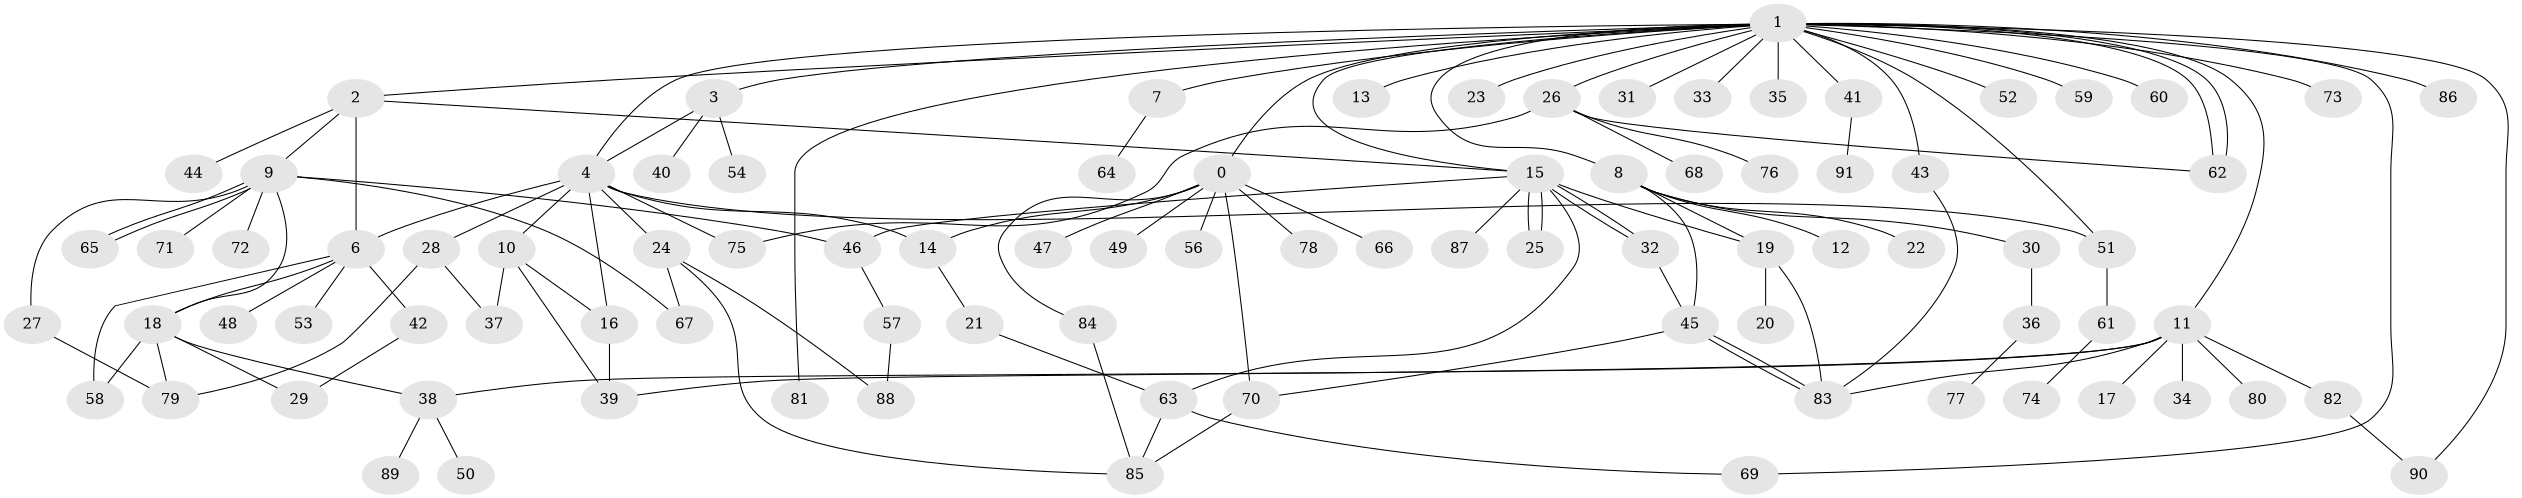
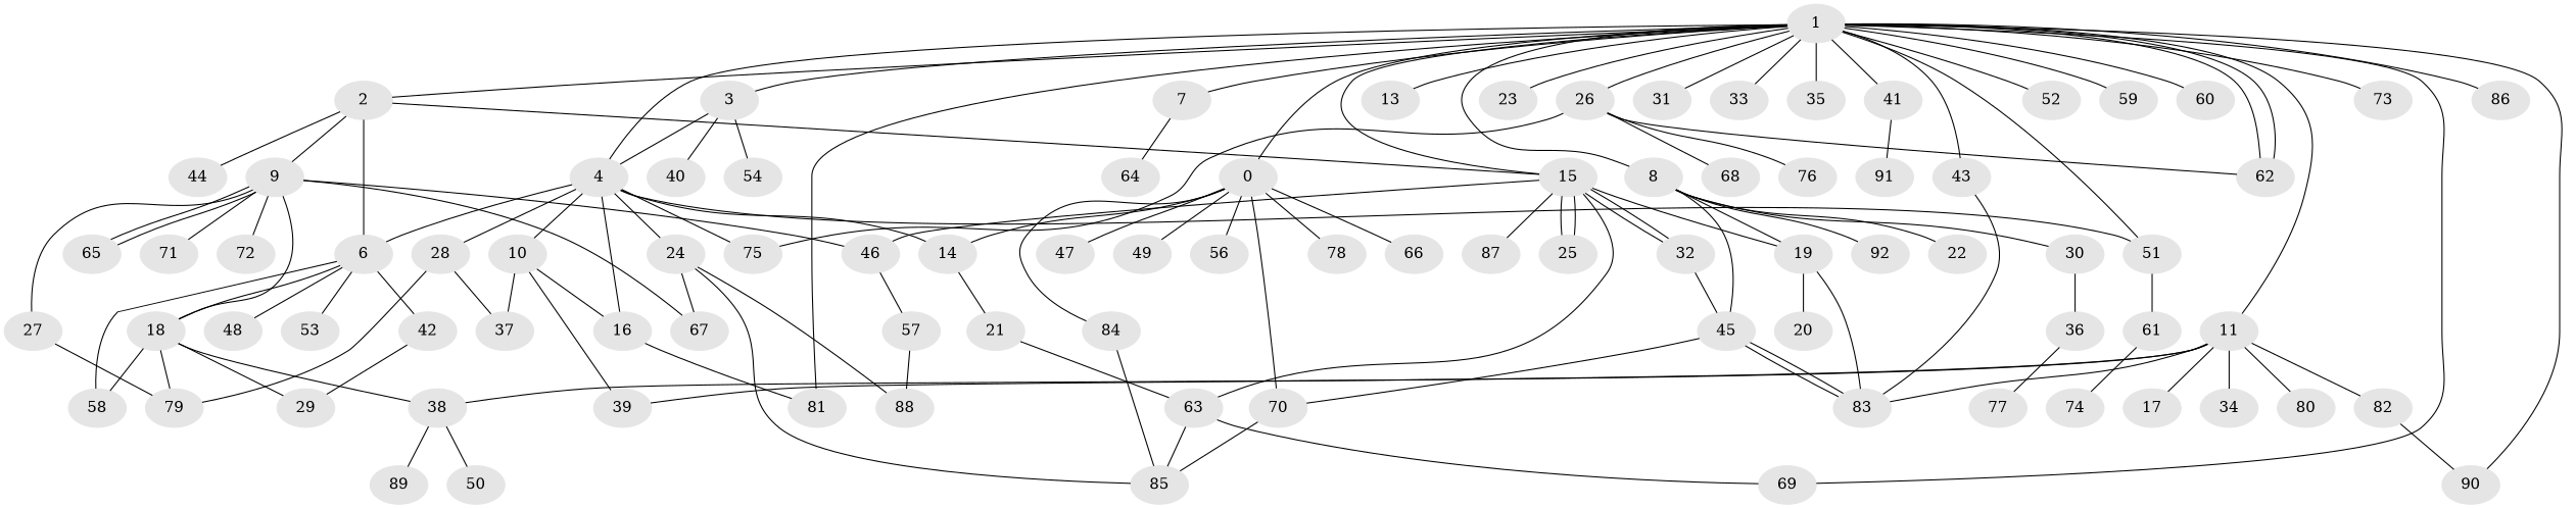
  graph {
    node [color=gray90 style=filled]
    1
    2
    3
    4
    n5 [label=0]
    7
    8
    11
    13
    15
    23
    26
    31
    33
    35
    41
    43
    51
    52
    59
    60
    62
    69
    73
    81
    86
    90
    6
    9
    44
    40
    54
    10
    14
    24
    28
    75
    16
    66
    47
    49
    56
    70
    78
    84
    64
-   12
+   12 [label=92]
    19
    22
    30
    45
    39
    17
    34
    38
    80
    82
    83
    46
    25
    32
    63
    87
    68
    76
    91
    61
    18
    42
    48
    53
    58
    27
    65
    67
    71
    72
    37
    21
    85
    88
    79
    29
    20
    36
    57
    50
    89
    77
    74
    1 -- 2
    1 -- 3
    1 -- 4
    1 -- n5
    1 -- 7
    1 -- 8
    1 -- 11
    1 -- 13
    1 -- 15
    1 -- 23
    1 -- 26
    1 -- 31
    1 -- 33
    1 -- 35
    1 -- 41
    1 -- 43
    1 -- 51
    1 -- 52
    1 -- 59
    1 -- 60
    1 -- 62
    1 -- 62
    1 -- 69
    1 -- 73
    1 -- 81
    1 -- 86
    1 -- 90
    2 -- 15
    2 -- 6
    2 -- 9
    2 -- 44
    3 -- 4
    3 -- 40
    3 -- 54
    4 -- 51
    4 -- 6
    4 -- 10
    4 -- 14
    4 -- 24
    4 -- 28
    4 -- 75
    4 -- 16
    n5 -- 14
    n5 -- 66
    n5 -- 47
    n5 -- 49
    n5 -- 56
    n5 -- 70
    n5 -- 78
    n5 -- 84
    7 -- 64
    8 -- 12
    8 -- 19
    8 -- 22
    8 -- 30
    8 -- 45
    11 -- 39
    11 -- 17
    11 -- 34
    11 -- 38
    11 -- 80
    11 -- 82
    11 -- 83
    15 -- 19
    15 -- 46
    15 -- 25
    15 -- 25
    15 -- 32
    15 -- 32
    15 -- 63
    15 -- 87
    26 -- 62
    26 -- 75
    26 -- 68
    26 -- 76
    41 -- 91
    43 -- 83
    51 -- 61
    6 -- 18
    6 -- 42
    6 -- 48
    6 -- 53
    6 -- 58
    9 -- 46
    9 -- 18
    9 -- 27
    9 -- 65
    9 -- 65
    9 -- 67
    9 -- 71
    9 -- 72
    10 -- 16
    10 -- 39
    10 -- 37
    14 -- 21
    24 -- 67
    24 -- 85
    24 -- 88
    28 -- 37
    28 -- 79
-   16 -- 39
+   16 -- 81
    70 -- 85
    84 -- 85
    19 -- 83
    19 -- 20
    30 -- 36
    45 -- 70
    45 -- 83
    45 -- 83
    38 -- 50
    38 -- 89
    82 -- 90
    46 -- 57
    32 -- 45
    63 -- 69
    63 -- 85
    61 -- 74
    18 -- 38
    18 -- 58
    18 -- 79
    18 -- 29
    42 -- 29
    27 -- 79
    21 -- 63
    36 -- 77
    57 -- 88
  }
